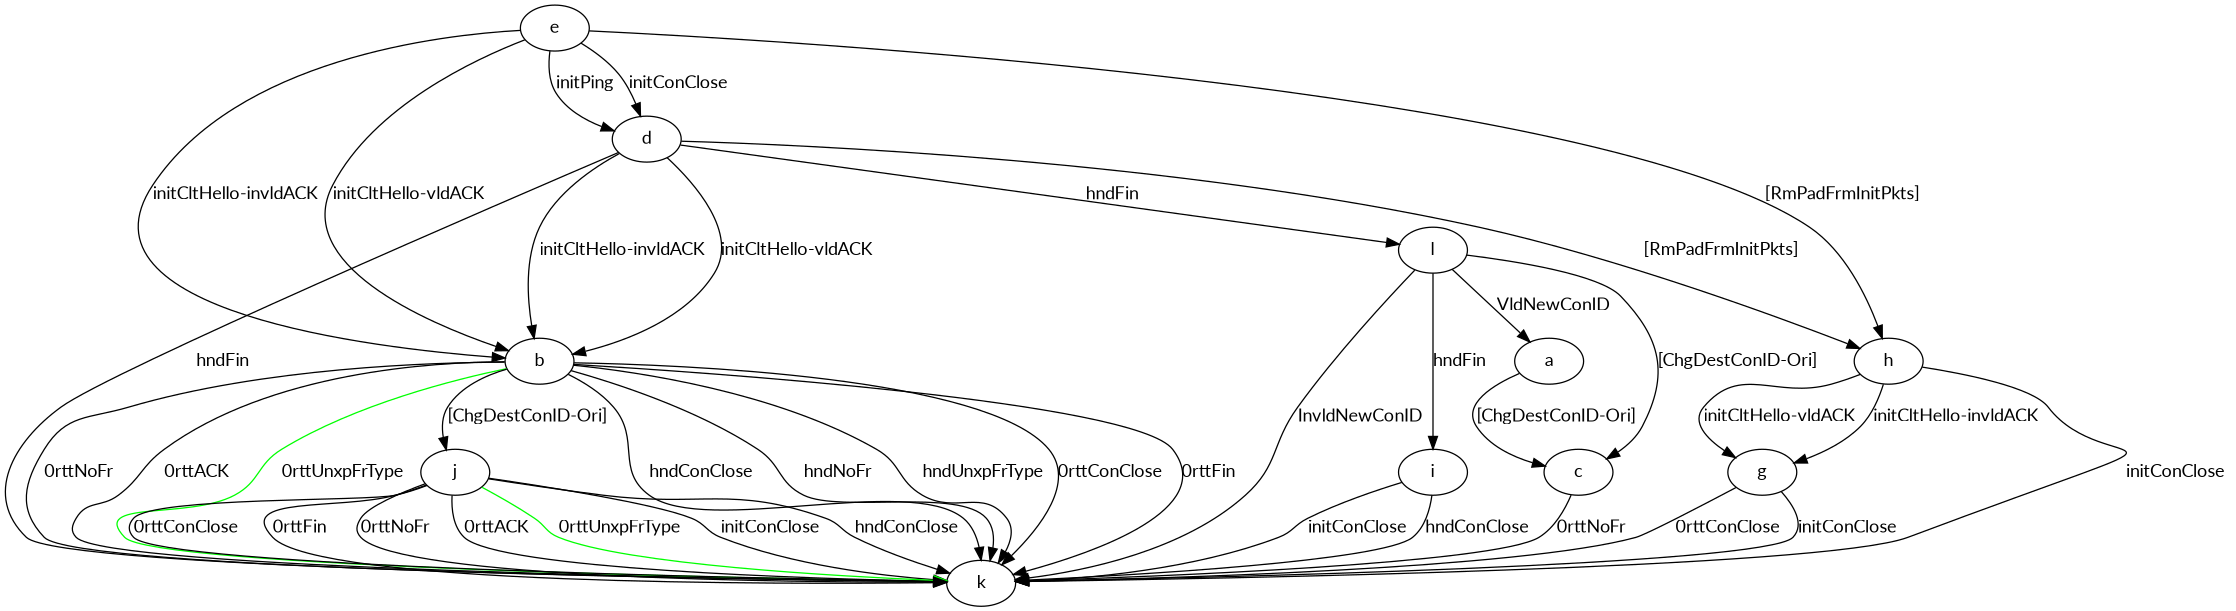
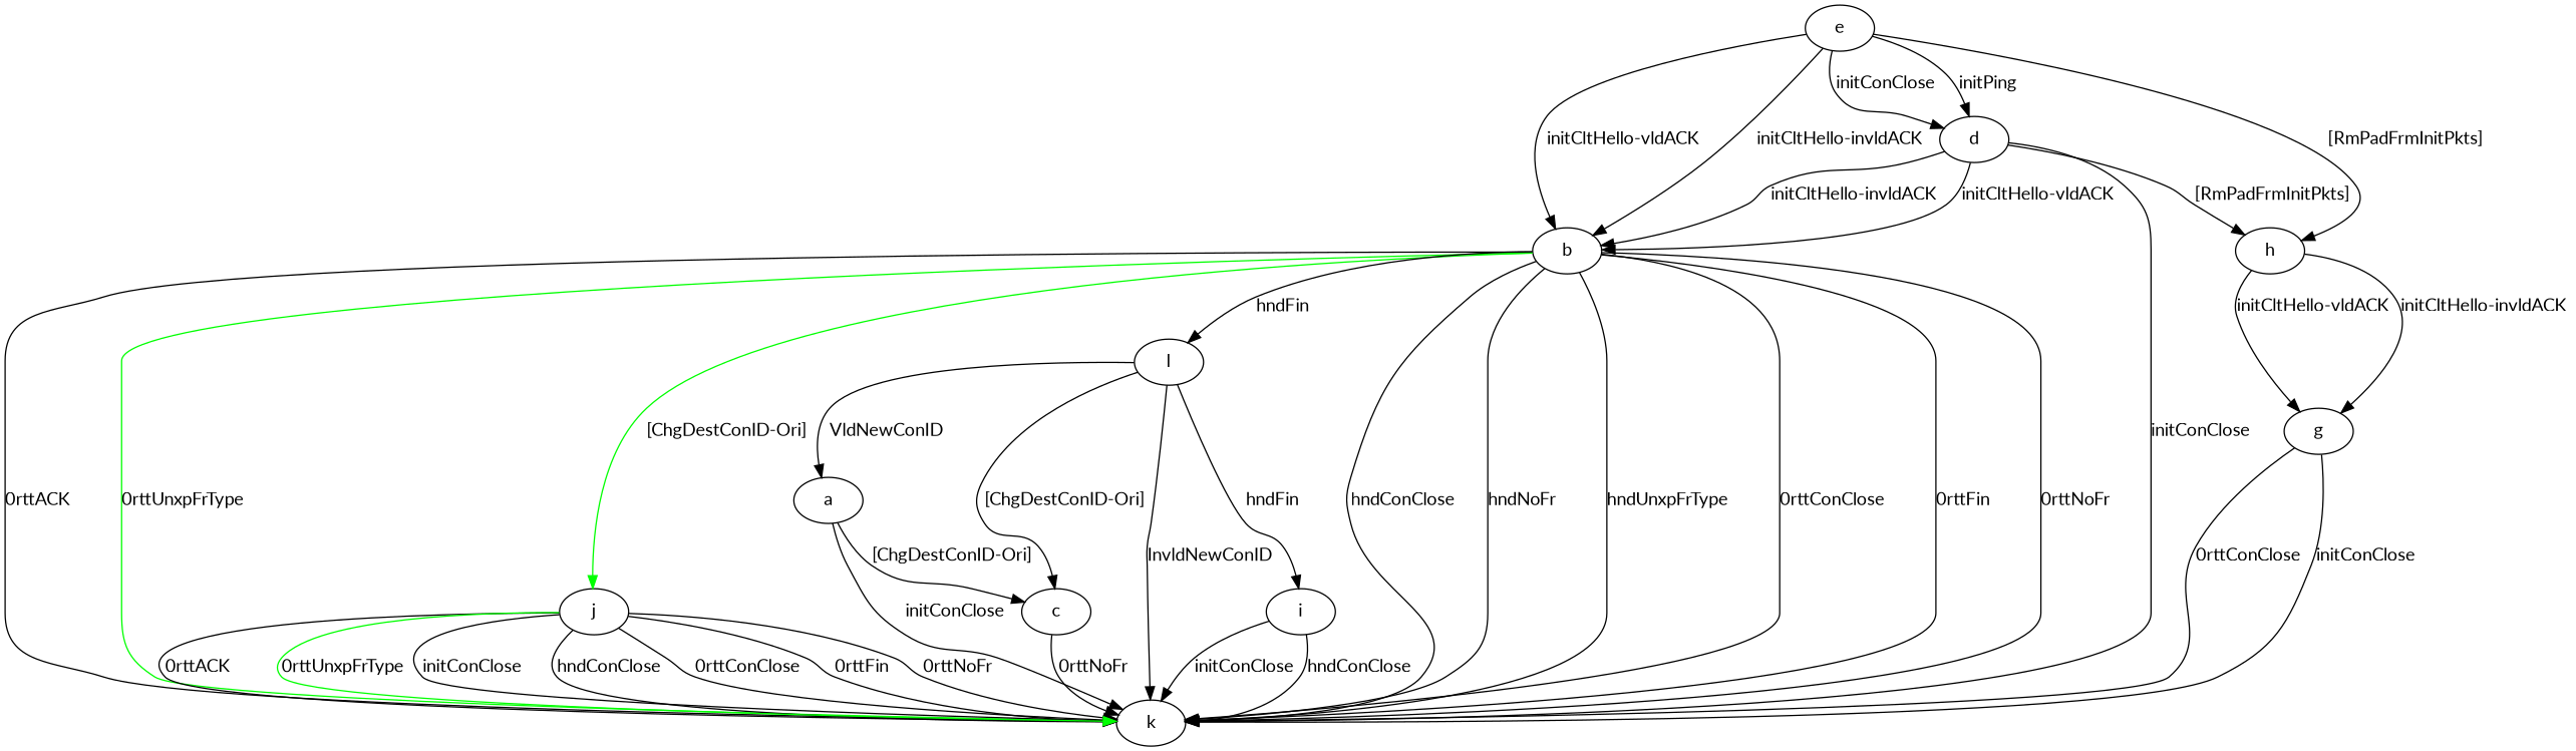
  digraph {
    fontname=Lato
    node [fontname=Lato]
    edge [fontname=Lato]
    a
    c
    k
    b
    j
    l
    i
    d
    h
    g
    e
    a -> c [label="[ChgDestConID-Ori] "]
    c -> k [label="0rttNoFr "]
    b -> k [label="hndConClose "]
    b -> k [label="hndNoFr "]
    b -> k [label="hndUnxpFrType "]
    b -> k [label="0rttConClose "]
    b -> k [label="0rttFin "]
    b -> k [label="0rttNoFr "]
    b -> k [label="0rttACK "]
    b -> k [color=green label="0rttUnxpFrType "]
-   b -> j [label="[ChgDestConID-Ori] "]
-   d -> l [label="hndFin "]
+   b -> j [label="[ChgDestConID-Ori] " color=green]
+   b -> l [label="hndFin "]
    j -> k [label="initConClose "]
    j -> k [label="hndConClose "]
    j -> k [label="0rttConClose "]
    j -> k [label="0rttFin "]
    j -> k [label="0rttNoFr "]
    j -> k [label="0rttACK "]
    j -> k [color=green label="0rttUnxpFrType "]
    l -> a [label="VldNewConID "]
    l -> c [label="[ChgDestConID-Ori] "]
    l -> k [label="InvldNewConID "]
    l -> i [label="hndFin "]
    i -> k [label="initConClose "]
    i -> k [label="hndConClose "]
-   d -> k [label="hndFin "]
+   d -> k [label="initConClose "]
    d -> b [label="initCltHello-vldACK "]
    d -> b [label="initCltHello-invldACK "]
    d -> h [label="[RmPadFrmInitPkts] "]
-   h -> k [label="initConClose "]
+   a -> k [label="initConClose "]
    h -> g [label="initCltHello-vldACK "]
    h -> g [label="initCltHello-invldACK "]
    g -> k [label="initConClose "]
    g -> k [label="0rttConClose "]
    e -> b [label="initCltHello-vldACK "]
    e -> b [label="initCltHello-invldACK "]
    e -> d [label="initPing "]
    e -> d [label="initConClose "]
    e -> h [label="[RmPadFrmInitPkts] "]
  }
